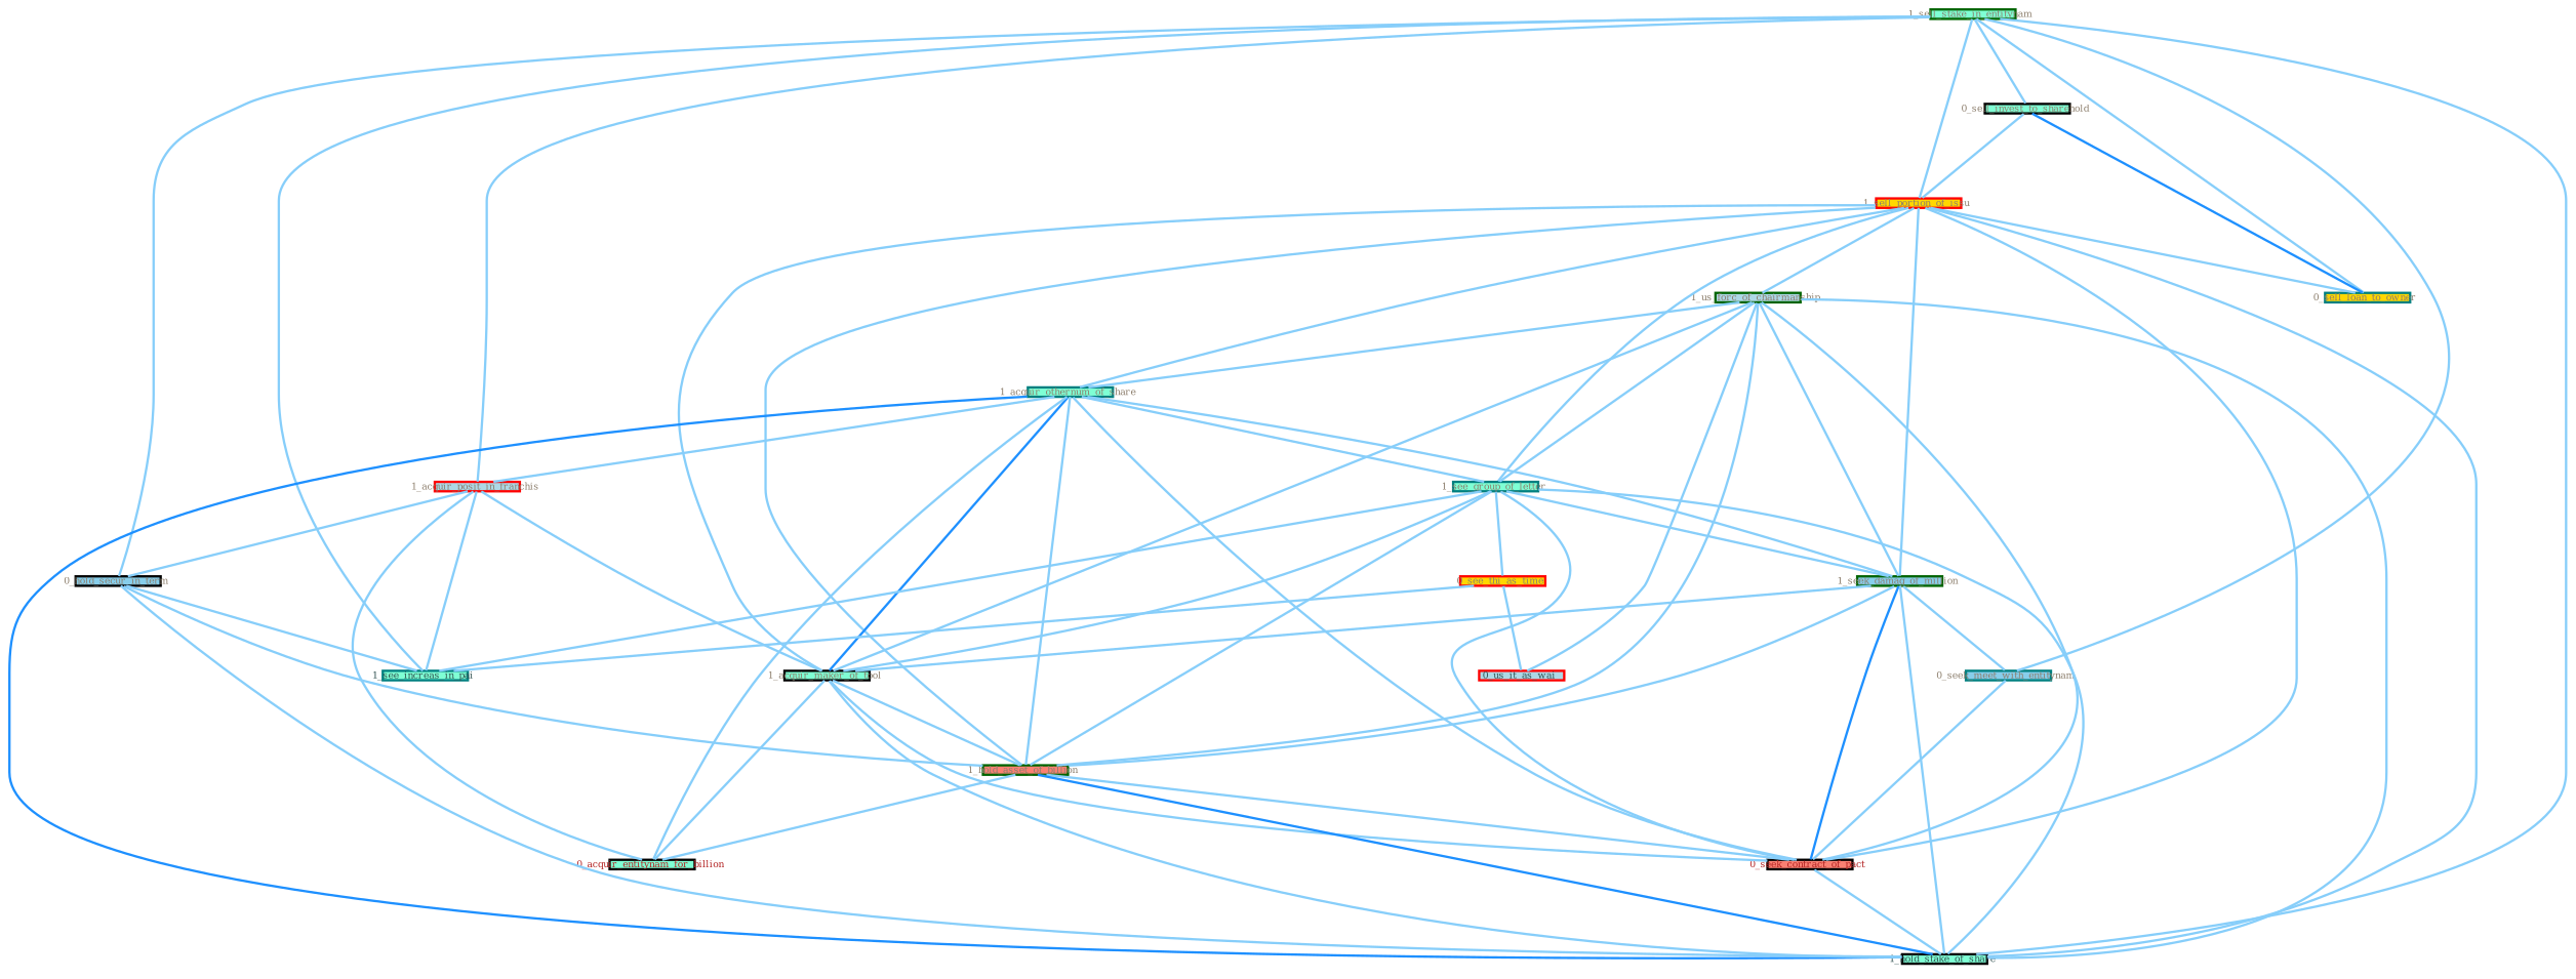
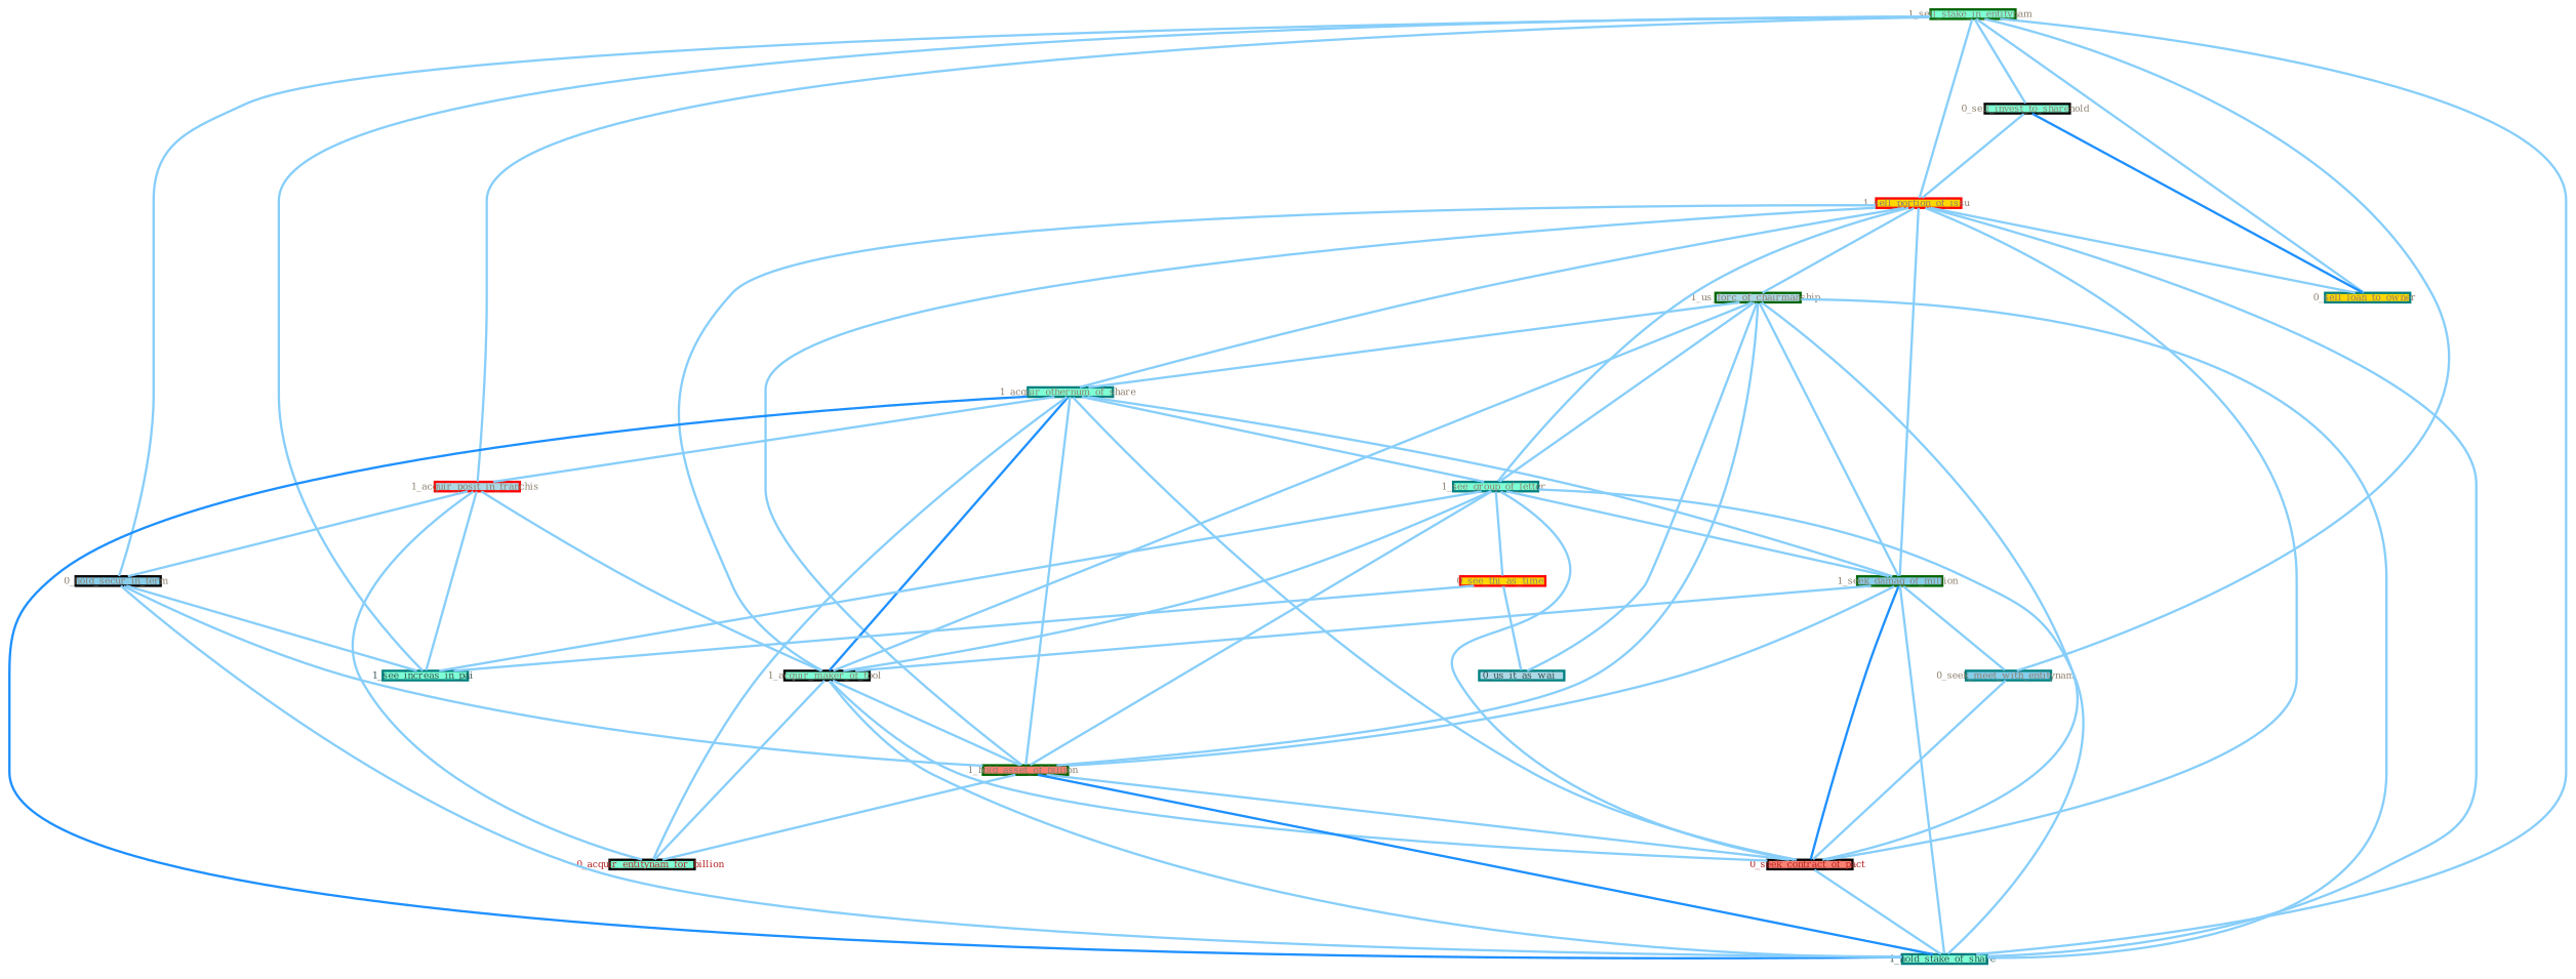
  graph {
    node [color=teal fillcolor=aquamarine fixedsize=true fontcolor="#8b7d6b" fontsize=4 shape=polygon style=filled]
    edge [color="#87cefa" w=1]
    "1_sell_stake_in_entitynam " [color=darkgreen height=.06 width=.5]
    "0_sell_invest_to_sharehold " [color=black height=.06 width=.5]
    "1_sell_portion_of_issu " [color=red fillcolor=gold height=.06 width=.5]
    "1_us_forc_of_chairmanship " [color=darkgreen fillcolor=lightblue height=.06 width=.5]
    "1_acquir_othernum_of_share " [height=.06 width=.5]
    "1_see_group_of_letter " [height=.06 width=.5]
    "1_acquir_posit_in_franchis " [color=red fillcolor=lightblue height=.06 width=.5]
    "0_hold_secur_in_term " [color=black fillcolor=skyblue height=.06 width=.5]
    "0_sell_loan_to_owner " [fillcolor=gold height=.06 width=.5]
    "1_seek_damag_of_million " [color=darkgreen fillcolor=skyblue height=.06 width=.5]
    "0_seek_meet_with_entitynam " [fillcolor=skyblue height=.06 width=.5]
    "1_acquir_maker_of_tool " [color=black height=.06 width=.5]
    "1_hold_asset_of_billion " [color=darkgreen fillcolor=salmon height=.06 width=.5]
    "0_see_thi_as_time " [color=red fillcolor=gold height=.06 width=.5]
    "0_seek_contract_of_pact " [color=black fillcolor=salmon fontcolor="#b22222" height=.06 width=.5]
    "0_acquir_entitynam_for_billion " [color=black fontcolor="#b22222" height=.06 width=.5]
    "1_see_increas_in_pai " [fontcolor="#2f4f4f" height=.06 width=.5]
-   "1_hold_stake_of_share " [color=black fontcolor="#2f4f4f" height=.06 width=.5]
-   "0_us_it_as_wai " [color=red fillcolor=lightblue fontcolor="#2f4f4f" height=.06 width=.5]
+   "1_hold_stake_of_share " [fontcolor="#2f4f4f" height=.06 width=.5]
+   "0_us_it_as_wai " [fillcolor=lightblue fontcolor="#2f4f4f" height=.06 width=.5]
    subgraph sub_1 {
      "1_sell_stake_in_entitynam "
      "0_sell_invest_to_sharehold "
      "1_sell_portion_of_issu "
      "1_us_forc_of_chairmanship "
      "1_acquir_othernum_of_share "
      "1_see_group_of_letter "
      "1_acquir_posit_in_franchis "
      "0_hold_secur_in_term "
      "0_sell_loan_to_owner "
      "1_seek_damag_of_million "
      "0_seek_meet_with_entitynam "
      "1_acquir_maker_of_tool "
      "1_hold_asset_of_billion "
      "0_see_thi_as_time "
    }
    subgraph sub_2 {
      "0_seek_contract_of_pact "
      "0_acquir_entitynam_for_billion "
    }
    "1_sell_stake_in_entitynam " -- "0_sell_invest_to_sharehold "
    "1_sell_stake_in_entitynam " -- "1_sell_portion_of_issu "
    "1_sell_stake_in_entitynam " -- "1_acquir_posit_in_franchis "
    "1_sell_stake_in_entitynam " -- "0_hold_secur_in_term "
    "1_sell_stake_in_entitynam " -- "0_sell_loan_to_owner "
    "1_sell_stake_in_entitynam " -- "0_seek_meet_with_entitynam "
    "1_sell_stake_in_entitynam " -- "1_see_increas_in_pai "
    "1_sell_stake_in_entitynam " -- "1_hold_stake_of_share "
    "0_sell_invest_to_sharehold " -- "1_sell_portion_of_issu "
    "0_sell_invest_to_sharehold " -- "0_sell_loan_to_owner " [color="#1e90ff" w=2]
    "1_sell_portion_of_issu " -- "1_us_forc_of_chairmanship "
    "1_sell_portion_of_issu " -- "1_acquir_othernum_of_share "
    "1_sell_portion_of_issu " -- "1_see_group_of_letter "
    "1_sell_portion_of_issu " -- "0_sell_loan_to_owner "
    "1_sell_portion_of_issu " -- "1_seek_damag_of_million "
    "1_sell_portion_of_issu " -- "1_acquir_maker_of_tool "
    "1_sell_portion_of_issu " -- "1_hold_asset_of_billion "
    "1_sell_portion_of_issu " -- "0_seek_contract_of_pact "
    "1_sell_portion_of_issu " -- "1_hold_stake_of_share "
    "1_us_forc_of_chairmanship " -- "1_acquir_othernum_of_share "
    "1_us_forc_of_chairmanship " -- "1_see_group_of_letter "
    "1_us_forc_of_chairmanship " -- "1_seek_damag_of_million "
    "1_us_forc_of_chairmanship " -- "1_acquir_maker_of_tool "
    "1_us_forc_of_chairmanship " -- "1_hold_asset_of_billion "
    "1_us_forc_of_chairmanship " -- "0_seek_contract_of_pact "
    "1_us_forc_of_chairmanship " -- "1_hold_stake_of_share "
    "1_us_forc_of_chairmanship " -- "0_us_it_as_wai "
    "1_acquir_othernum_of_share " -- "1_see_group_of_letter "
    "1_acquir_othernum_of_share " -- "1_acquir_posit_in_franchis "
    "1_acquir_othernum_of_share " -- "1_seek_damag_of_million "
    "1_acquir_othernum_of_share " -- "1_acquir_maker_of_tool " [color="#1e90ff" w=2]
    "1_acquir_othernum_of_share " -- "1_hold_asset_of_billion "
    "1_acquir_othernum_of_share " -- "0_seek_contract_of_pact "
    "1_acquir_othernum_of_share " -- "0_acquir_entitynam_for_billion "
    "1_acquir_othernum_of_share " -- "1_hold_stake_of_share " [color="#1e90ff" w=2]
    "1_see_group_of_letter " -- "1_seek_damag_of_million "
    "1_see_group_of_letter " -- "1_acquir_maker_of_tool "
    "1_see_group_of_letter " -- "1_hold_asset_of_billion "
    "1_see_group_of_letter " -- "0_see_thi_as_time "
    "1_see_group_of_letter " -- "0_seek_contract_of_pact "
    "1_see_group_of_letter " -- "1_see_increas_in_pai "
    "1_see_group_of_letter " -- "1_hold_stake_of_share "
    "1_acquir_posit_in_franchis " -- "0_hold_secur_in_term "
    "1_acquir_posit_in_franchis " -- "1_acquir_maker_of_tool "
    "1_acquir_posit_in_franchis " -- "0_acquir_entitynam_for_billion "
    "1_acquir_posit_in_franchis " -- "1_see_increas_in_pai "
    "0_hold_secur_in_term " -- "1_hold_asset_of_billion "
    "0_hold_secur_in_term " -- "1_see_increas_in_pai "
    "0_hold_secur_in_term " -- "1_hold_stake_of_share "
    "1_seek_damag_of_million " -- "0_seek_meet_with_entitynam "
    "1_seek_damag_of_million " -- "1_acquir_maker_of_tool "
    "1_seek_damag_of_million " -- "1_hold_asset_of_billion "
    "1_seek_damag_of_million " -- "0_seek_contract_of_pact " [color="#1e90ff" w=2]
    "1_seek_damag_of_million " -- "1_hold_stake_of_share "
    "0_seek_meet_with_entitynam " -- "0_seek_contract_of_pact "
    "1_acquir_maker_of_tool " -- "1_hold_asset_of_billion "
    "1_acquir_maker_of_tool " -- "0_seek_contract_of_pact "
    "1_acquir_maker_of_tool " -- "0_acquir_entitynam_for_billion "
    "1_acquir_maker_of_tool " -- "1_hold_stake_of_share "
    "1_hold_asset_of_billion " -- "0_seek_contract_of_pact "
    "1_hold_asset_of_billion " -- "0_acquir_entitynam_for_billion "
    "1_hold_asset_of_billion " -- "1_hold_stake_of_share " [color="#1e90ff" w=2]
    "0_see_thi_as_time " -- "1_see_increas_in_pai "
    "0_see_thi_as_time " -- "0_us_it_as_wai "
    "0_seek_contract_of_pact " -- "1_hold_stake_of_share "
  }
